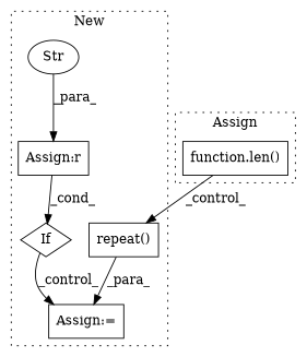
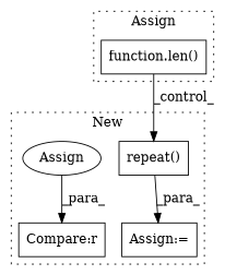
  digraph {
    node [a=75 l=3 shape=box]
    n1 [l="37,1" label="repeat()" s="823,883"]
    n2 [a=68 label="Assign:=" s=901]
-   n3 [a=96 label=If s=775 shape=diamond]
-   n4 [a=40 l=24 label="Assign:r" s=778]
-   n5 [a=66 l=12 label=Str s=790 shape=ellipse]
+   n4 [a=40 l=24 label="Compare:r" s=778]
+   n5 [a=66 l=12 label=Assign s=790 shape=ellipse]
    n6 [l="4,1" label="function.len()" s="545,550"]
    subgraph cluster_1 {
      label=New
      style=dotted
      n1
      n2
-     n3
      n4
      n5
    }
    subgraph cluster_2 {
      label=Assign
      style=dotted
      n6
    }
    n1 -> n2 [label=_para_]
-   n3 -> n2 [label=_control_]
-   n4 -> n3 [label=_cond_]
    n5 -> n4 [label=_para_]
    n6 -> n1 [label=_control_]
  }
